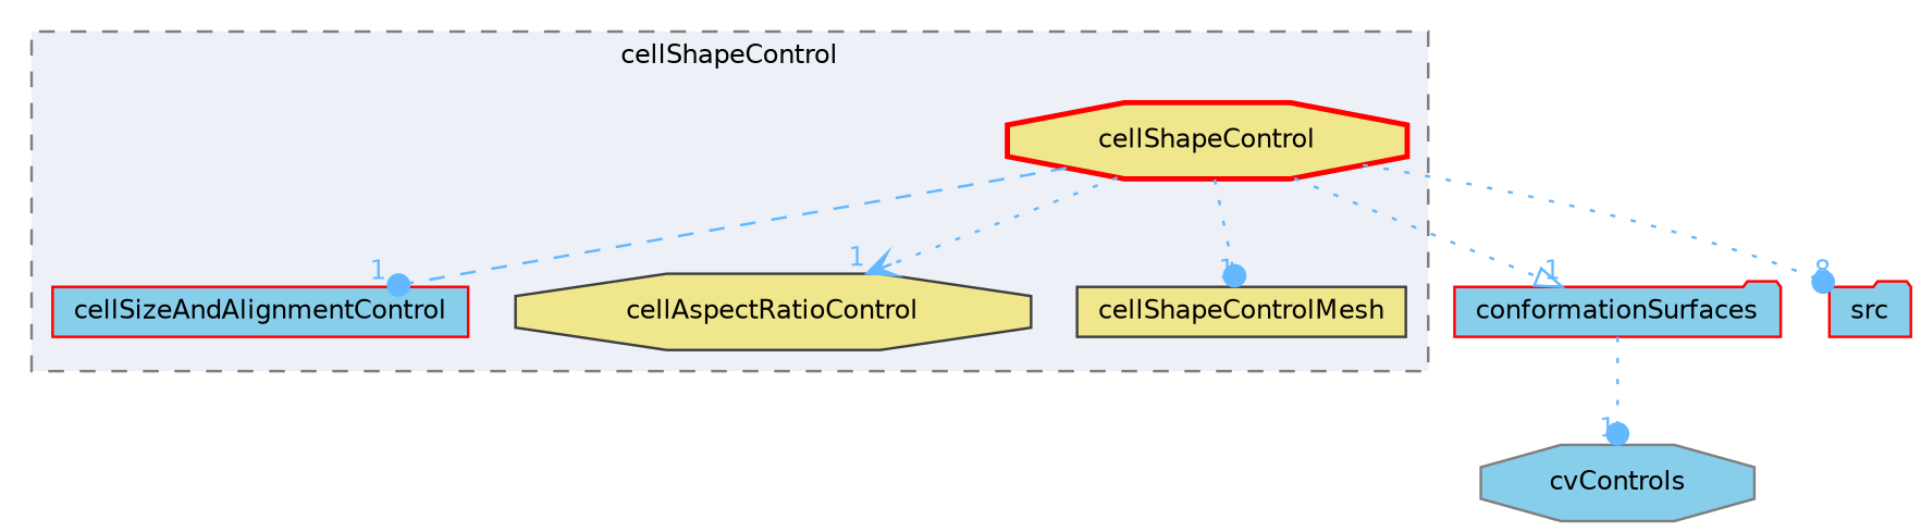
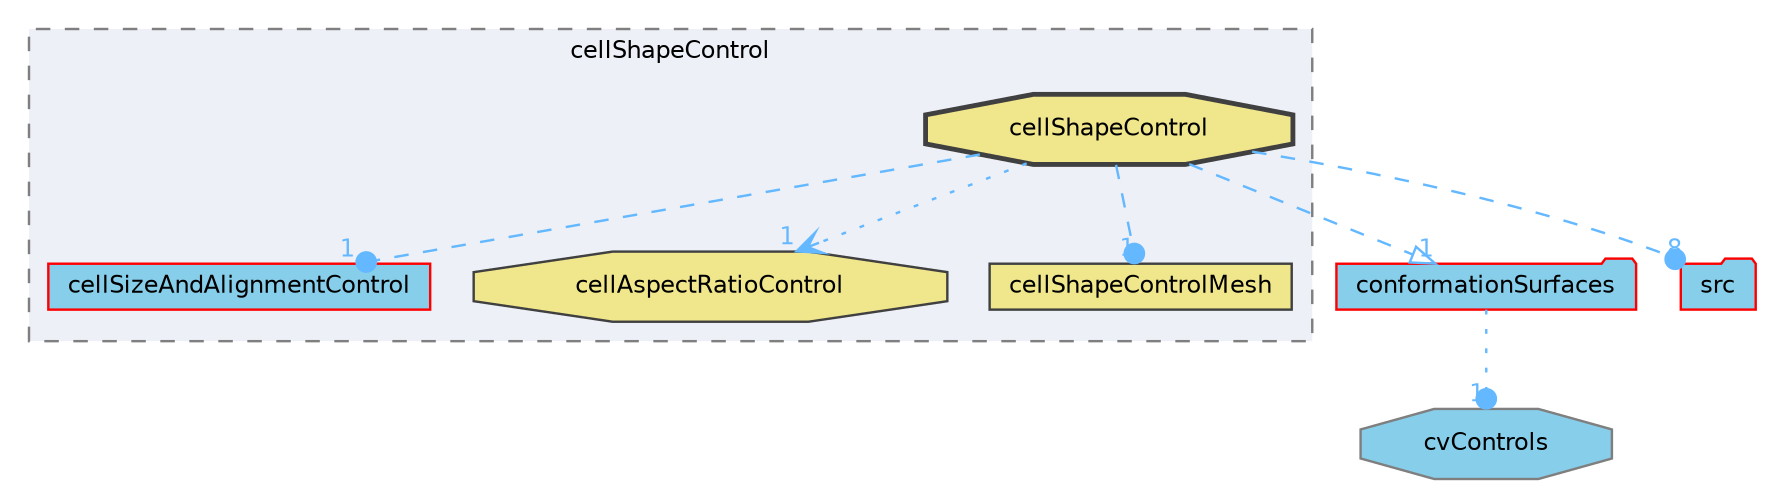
  digraph {
    compound=true
    node [color=red fillcolor=skyblue fontname=Helvetica fontsize=10 shape=octagon style=filled]
    edge [arrowhead=dot color=steelblue1 fontcolor=steelblue1 fontname=Helvetica fontsize=10 headlabel=1 labeldistance=1.5 labelfontname=Helvetica labelfontsize=10 style=dashed]
    n1 [height=0.2 label=cellSizeAndAlignmentControl shape=box width=0.4]
    n2 [color=grey25 fillcolor=khaki height=0.2 label=cellAspectRatioControl width=0.4]
    n3 [color=grey25 fillcolor=khaki height=0.2 label=cellShapeControlMesh shape=box width=0.4]
-   n4 [fillcolor=khaki height=0.2 label=cellShapeControl style="filled,bold" width=0.4]
+   n4 [color=grey25 fillcolor=khaki height=0.2 label=cellShapeControl style="filled,bold" width=0.4]
    n5 [height=0.2 label=conformationSurfaces shape=folder width=0.4]
    n6 [height=0.2 label=src shape=folder width=0.4]
    n7 [color=grey50 height=0.2 label=cvControls width=0.4]
    subgraph cluster_1 {
      bgcolor="#edf0f7"
      fontname=Helvetica
      fontsize=10
      label=cellShapeControl
      pencolor=grey50
      style="filled,dashed"
      n1
      n2
      n3
      n4
    }
    n4 -> n1
    n4 -> n2 [arrowhead=vee style=dotted]
-   n4 -> n3 [style=dotted]
-   n4 -> n5 [arrowhead=onormal style=dotted]
-   n4 -> n6 [headlabel=8 style=dotted]
+   n4 -> n3
+   n4 -> n5 [arrowhead=onormal]
+   n4 -> n6 [headlabel=8]
    n5 -> n7 [style=dotted]
  }
